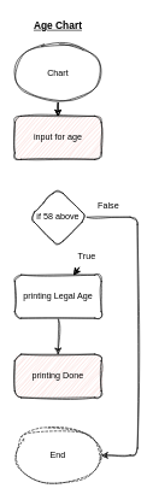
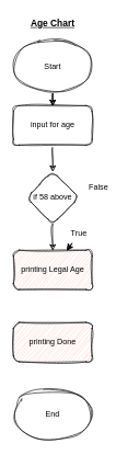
  <mxCell id="0" />
  <mxCell id="1" parent="0" />
  <mxCell id="2" style="edgeStyle=none;html=1;exitX=0.5;exitY=1;exitDx=0;exitDy=0;sketch=1;curveFitting=1;jiggle=2;" parent="1" source="4" target="9" edge="1"><mxGeometry relative="1" as="geometry" /></mxCell>
  <mxCell id="3" value="" style="edgeStyle=none;sketch=1;hachureGap=4;jiggle=2;curveFitting=1;html=1;strokeColor=#000000;fontFamily=Architects Daughter;fontSource=https%3A%2F%2Ffonts.googleapis.com%2Fcss%3Ffamily%3DArchitects%2BDaughter;fontSize=16;fontColor=#000000;" parent="1" source="4" target="9" edge="1"><mxGeometry relative="1" as="geometry" /></mxCell>
- <mxCell id="4" value="Chart" style="ellipse;whiteSpace=wrap;html=1;rounded=1;sketch=1;curveFitting=1;jiggle=2;" parent="1" vertex="1"><mxGeometry x="20" y="60" width="120" height="80" as="geometry" /></mxCell>
- <mxCell id="6" style="edgeStyle=none;html=1;entryX=1;entryY=0.5;entryDx=0;entryDy=0;sketch=1;curveFitting=1;jiggle=2;strokeColor=#000000;" parent="1" source="7" target="13" edge="1"><mxGeometry relative="1" as="geometry"><Array as="points"><mxPoint x="190" y="300" /><mxPoint x="190" y="630" /></Array></mxGeometry></mxCell>
+ <mxCell id="4" value="Start" style="ellipse;whiteSpace=wrap;html=1;rounded=1;sketch=1;curveFitting=1;jiggle=2;" parent="1" vertex="1"><mxGeometry x="20" y="60" width="120" height="80" as="geometry" /></mxCell>
+ <mxCell id="5" style="edgeStyle=none;html=1;exitX=0.5;exitY=1;exitDx=0;exitDy=0;entryX=0.5;entryY=0;entryDx=0;entryDy=0;sketch=1;curveFitting=1;jiggle=2;fontColor=#000000;strokeColor=#000000;" parent="1" source="7" target="11" edge="1"><mxGeometry relative="1" as="geometry" /></mxCell>
  <mxCell id="7" value="if 58 above" style="rhombus;whiteSpace=wrap;html=1;rounded=1;sketch=1;curveFitting=1;jiggle=2;" parent="1" vertex="1"><mxGeometry x="40" y="260" width="80" height="80" as="geometry" /></mxCell>
- <mxCell id="9" value="input for age" style="rounded=1;whiteSpace=wrap;html=1;sketch=1;curveFitting=1;jiggle=2;fillColor=#f8cecc;" parent="1" vertex="1"><mxGeometry x="20" y="160" width="120" height="60" as="geometry" /></mxCell>
- <mxCell id="10" style="edgeStyle=none;html=1;sketch=1;curveFitting=1;jiggle=2;strokeColor=#000000;" parent="1" source="11" target="12" edge="1"><mxGeometry relative="1" as="geometry" /></mxCell>
- <mxCell id="11" value="printing Legal Age" style="rounded=1;whiteSpace=wrap;html=1;sketch=1;curveFitting=1;jiggle=2;" parent="1" vertex="1"><mxGeometry x="20" y="380" width="120" height="60" as="geometry" /></mxCell>
+ <mxCell id="8" style="edgeStyle=none;html=1;exitX=0.5;exitY=1;exitDx=0;exitDy=0;entryX=0.5;entryY=0;entryDx=0;entryDy=0;sketch=1;curveFitting=1;jiggle=2;strokeColor=#000000;" parent="1" source="9" target="7" edge="1"><mxGeometry relative="1" as="geometry" /></mxCell>
+ <mxCell id="9" value="input for age" style="rounded=1;whiteSpace=wrap;html=1;sketch=1;curveFitting=1;jiggle=2;" parent="1" vertex="1"><mxGeometry x="20" y="160" width="120" height="60" as="geometry" /></mxCell>
+ <mxCell id="11" value="printing Legal Age" style="rounded=1;whiteSpace=wrap;html=1;sketch=1;curveFitting=1;jiggle=2;fillColor=#f8cecc;" parent="1" vertex="1"><mxGeometry x="20" y="380" width="120" height="60" as="geometry" /></mxCell>
  <mxCell id="12" value="printing Done" style="rounded=1;whiteSpace=wrap;html=1;sketch=1;curveFitting=1;jiggle=2;fillColor=#f8cecc;" parent="1" vertex="1"><mxGeometry x="20" y="490" width="120" height="60" as="geometry" /></mxCell>
- <mxCell id="13" value="End" style="ellipse;whiteSpace=wrap;html=1;rounded=1;sketch=1;curveFitting=1;jiggle=2;dashed=1;" parent="1" vertex="1"><mxGeometry x="20" y="590" width="120" height="80" as="geometry" /></mxCell>
+ <mxCell id="13" value="End" style="ellipse;whiteSpace=wrap;html=1;rounded=1;sketch=1;curveFitting=1;jiggle=2;" parent="1" vertex="1"><mxGeometry x="20" y="590" width="120" height="80" as="geometry" /></mxCell>
  <mxCell id="14" value="" style="edgeStyle=none;sketch=1;hachureGap=4;jiggle=2;curveFitting=1;html=1;strokeColor=#000000;fontFamily=Architects Daughter;fontSource=https%3A%2F%2Ffonts.googleapis.com%2Fcss%3Ffamily%3DArchitects%2BDaughter;fontSize=16;fontColor=#000000;" parent="1" source="16" target="11" edge="1"><mxGeometry relative="1" as="geometry" /></mxCell>
  <mxCell id="15" value="" style="edgeStyle=none;sketch=1;hachureGap=4;jiggle=2;curveFitting=1;html=1;strokeColor=#000000;fontFamily=Architects Daughter;fontSource=https%3A%2F%2Ffonts.googleapis.com%2Fcss%3Ffamily%3DArchitects%2BDaughter;fontSize=16;fontColor=#000000;" parent="1" source="16" target="11" edge="1"><mxGeometry relative="1" as="geometry" /></mxCell>
  <mxCell id="16" value="True" style="text;html=1;strokeColor=none;fillColor=none;align=center;verticalAlign=middle;whiteSpace=wrap;rounded=1;sketch=1;curveFitting=1;jiggle=2;fontColor=#000000;" parent="1" vertex="1"><mxGeometry x="90" y="340" width="60" height="30" as="geometry" /></mxCell>
  <mxCell id="17" value="False" style="text;html=1;align=center;verticalAlign=middle;whiteSpace=wrap;rounded=1;sketch=1;curveFitting=1;jiggle=2;fontColor=#000000;" parent="1" vertex="1"><mxGeometry x="120" y="270" width="60" height="30" as="geometry" /></mxCell>
  <mxCell id="18" value="&lt;b&gt;&lt;u&gt;&lt;font style=&quot;font-size: 14px;&quot;&gt;Age Chart&lt;/font&gt;&lt;/u&gt;&lt;/b&gt;" style="text;html=1;strokeColor=none;fillColor=none;align=center;verticalAlign=middle;whiteSpace=wrap;rounded=1;sketch=1;curveFitting=1;jiggle=2;" parent="1" vertex="1"><mxGeometry x="40" y="20" width="80" height="30" as="geometry" /></mxCell>
